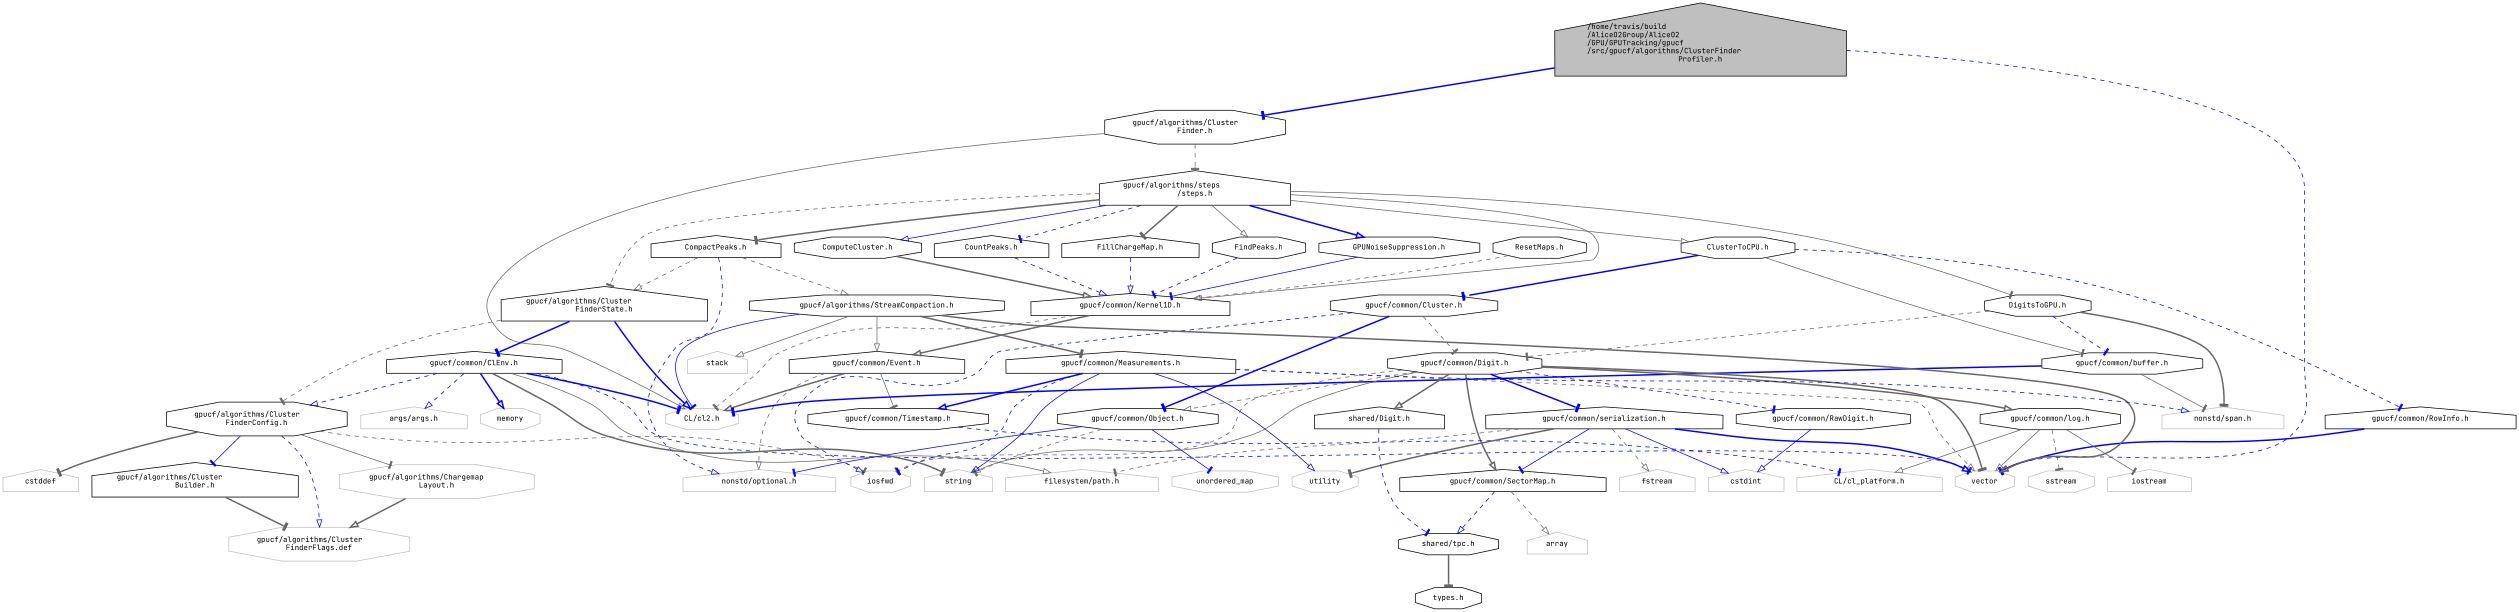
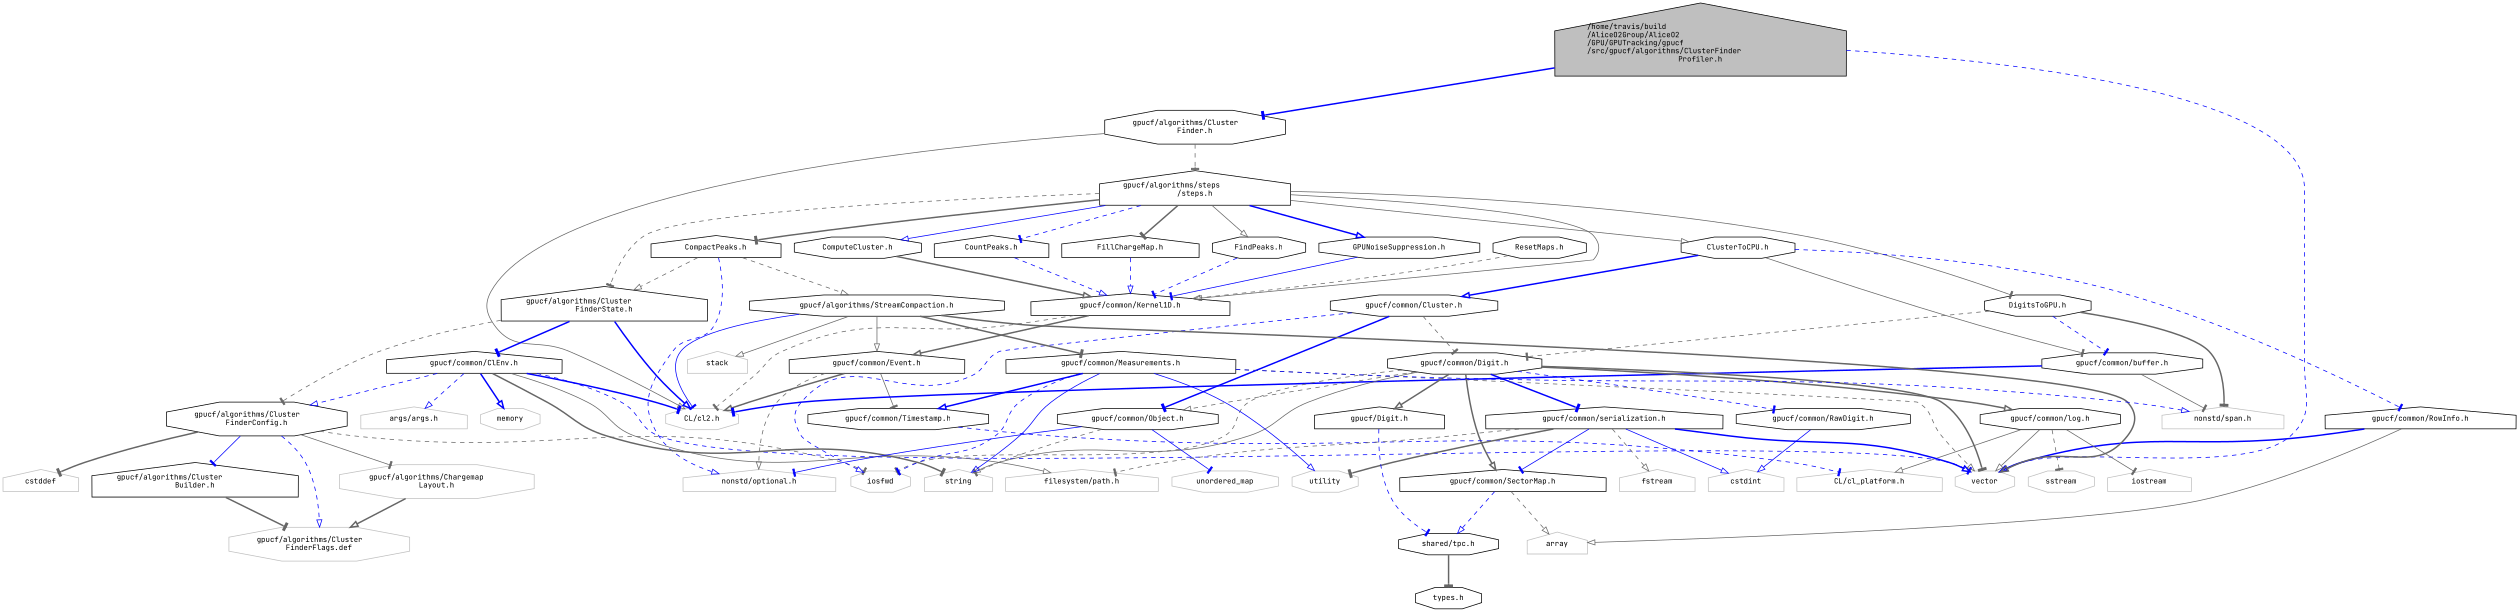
  digraph {
    fontname="JetBrains Mono"
    node [color=black fontname="JetBrains Mono" fontsize=10 shape=house]
    edge [arrowhead=tee color=gray40 fontname="JetBrains Mono" fontsize=10 labelfontname=Helvetica labelfontsize=10 style=dashed]
    n1 [fillcolor=grey75 fontcolor=black height=0.2 label="/home/travis/build\l/AliceO2Group/AliceO2\l/GPU/GPUTracking/gpucf\l/src/gpucf/algorithms/ClusterFinder\lProfiler.h" style=filled width=0.4]
    n2 [height=0.2 label="gpucf/algorithms/Cluster\lFinder.h" shape=octagon width=0.4]
    n3 [color=grey75 height=0.2 label=vector shape=octagon width=0.4]
    n4 [height=0.2 label="gpucf/algorithms/steps\l/steps.h" width=0.4]
    n5 [color=grey75 height=0.2 label="CL/cl2.h" shape=octagon width=0.4]
    n6 [height=0.2 label="gpucf/algorithms/Cluster\lFinderState.h" width=0.4]
    n7 [height=0.2 label="gpucf/common/Kernel1D.h" width=0.4]
    n8 [height=0.2 label="ClusterToCPU.h" shape=octagon width=0.4]
    n9 [height=0.2 label="CompactPeaks.h" width=0.4]
    n10 [height=0.2 label="ComputeCluster.h" shape=octagon width=0.4]
    n11 [height=0.2 label="CountPeaks.h" width=0.4]
    n12 [height=0.2 label="DigitsToGPU.h" shape=octagon width=0.4]
    n13 [height=0.2 label="FillChargeMap.h" width=0.4]
    n14 [height=0.2 label="FindPeaks.h" shape=octagon width=0.4]
    n15 [height=0.2 label="GPUNoiseSuppression.h" shape=octagon width=0.4]
    n16 [height=0.2 label="gpucf/algorithms/Cluster\lFinderConfig.h" shape=octagon width=0.4]
    n17 [height=0.2 label="gpucf/common/ClEnv.h" width=0.4]
    n18 [height=0.2 label="gpucf/common/Event.h" width=0.4]
    n19 [height=0.2 label="gpucf/common/buffer.h" shape=octagon width=0.4]
    n20 [height=0.2 label="gpucf/common/Cluster.h" shape=octagon width=0.4]
    n21 [height=0.2 label="gpucf/common/RowInfo.h" width=0.4]
    n22 [color=grey75 height=0.2 label="nonstd/optional.h" width=0.4]
    n23 [height=0.2 label="gpucf/algorithms/StreamCompaction.h" shape=octagon width=0.4]
    n24 [color=grey75 height=0.2 label="nonstd/span.h" width=0.4]
    n25 [height=0.2 label="gpucf/common/Digit.h" shape=octagon width=0.4]
    n26 [height=0.2 label="ResetMaps.h" shape=octagon width=0.4]
    n27 [color=grey75 height=0.2 label="gpucf/algorithms/Chargemap\lLayout.h" shape=octagon width=0.4]
    n28 [color=grey75 height=0.2 label="gpucf/algorithms/Cluster\lFinderFlags.def" shape=octagon width=0.4]
    n29 [height=0.2 label="gpucf/algorithms/Cluster\lBuilder.h" width=0.4]
    n30 [color=grey75 height=0.2 label=cstddef width=0.4]
    n31 [color=grey75 height=0.2 label=iosfwd shape=octagon width=0.4]
    n32 [color=grey75 height=0.2 label="args/args.h" width=0.4]
    n33 [color=grey75 height=0.2 label="filesystem/path.h" width=0.4]
    n34 [color=grey75 height=0.2 label=memory shape=octagon width=0.4]
    n35 [color=grey75 height=0.2 label=string width=0.4]
    n36 [height=0.2 label="gpucf/common/Timestamp.h" shape=octagon width=0.4]
    n37 [color=grey75 height=0.2 label="CL/cl_platform.h" width=0.4]
    n38 [height=0.2 label="gpucf/common/Object.h" shape=octagon width=0.4]
    n39 [height=0.2 label="gpucf/common/log.h" shape=octagon width=0.4]
    n40 [color=grey75 height=0.2 label=iostream width=0.4]
    n41 [color=grey75 height=0.2 label=sstream shape=octagon width=0.4]
    n42 [color=grey75 height=0.2 label=array width=0.4]
    n43 [height=0.2 label="gpucf/common/RawDigit.h" shape=octagon width=0.4]
    n44 [height=0.2 label="gpucf/common/SectorMap.h" width=0.4]
    n45 [height=0.2 label="gpucf/common/serialization.h" width=0.4]
-   n46 [height=0.2 label="shared/Digit.h" width=0.4]
+   n46 [height=0.2 label="gpucf/Digit.h" width=0.4]
    n47 [color=grey75 height=0.2 label=unordered_map shape=octagon width=0.4]
    n48 [color=grey75 height=0.2 label=cstdint width=0.4]
    n49 [height=0.2 label="shared/tpc.h" shape=octagon width=0.4]
    n50 [color=grey75 height=0.2 label=fstream width=0.4]
    n51 [color=grey75 height=0.2 label=utility shape=octagon width=0.4]
    n52 [height=0.2 label="types.h" shape=octagon width=0.4]
    n53 [height=0.2 label="gpucf/common/Measurements.h" width=0.4]
    n54 [color=grey75 height=0.2 label=stack width=0.4]
    n1 -> n2 [color=blue style=bold]
    n1 -> n3 [arrowhead=onormal color=blue]
    n2 -> n4
    n2 -> n5 [arrowhead=onormal style=solid]
    n4 -> n6
    n4 -> n7 [arrowhead=onormal style=solid]
    n4 -> n8 [arrowhead=onormal style=solid]
    n4 -> n9 [style=bold]
    n4 -> n10 [arrowhead=onormal color=blue style=solid]
    n4 -> n11 [color=blue]
    n4 -> n12 [style=solid]
    n4 -> n13 [style=bold]
    n4 -> n14 [arrowhead=onormal style=solid]
    n4 -> n15 [arrowhead=onormal color=blue style=bold]
    n6 -> n5 [arrowhead=onormal color=blue style=bold]
    n6 -> n16
    n6 -> n17 [color=blue style=bold]
    n7 -> n5
    n7 -> n18 [arrowhead=onormal style=bold]
    n8 -> n19 [style=solid]
-   n8 -> n20 [color=blue style=bold]
+   n8 -> n20 [arrowhead=onormal color=blue style=bold]
    n8 -> n21 [color=blue]
    n9 -> n6 [arrowhead=onormal]
    n9 -> n22 [arrowhead=onormal color=blue]
    n9 -> n23 [arrowhead=onormal]
    n10 -> n7 [arrowhead=onormal style=bold]
    n11 -> n7 [arrowhead=onormal color=blue]
    n12 -> n19 [color=blue]
    n12 -> n24 [style=bold]
    n12 -> n25
    n13 -> n7 [arrowhead=onormal color=blue]
    n14 -> n7 [color=blue]
    n15 -> n7 [color=blue style=solid]
    n16 -> n27 [style=solid]
    n16 -> n28 [arrowhead=onormal color=blue]
    n16 -> n29 [color=blue style=solid]
    n16 -> n30 [style=bold]
    n16 -> n31
    n17 -> n3 [color=blue]
    n17 -> n5 [color=blue style=bold]
    n17 -> n16 [arrowhead=onormal color=blue]
    n17 -> n32 [arrowhead=onormal color=blue]
    n17 -> n33 [arrowhead=onormal style=solid]
    n17 -> n34 [arrowhead=onormal color=blue style=bold]
    n17 -> n35 [style=bold]
    n18 -> n5 [arrowhead=onormal style=bold]
    n18 -> n22 [arrowhead=onormal]
    n18 -> n36 [style=solid]
    n19 -> n5 [color=blue style=bold]
    n19 -> n24 [style=solid]
    n20 -> n25
    n20 -> n31 [arrowhead=onormal color=blue]
    n20 -> n38 [color=blue style=bold]
-   n21 -> n3 [color=blue style=bold]
+   n21 -> n3 [arrowhead=onormal color=blue style=bold]
+   n21 -> n42 [arrowhead=onormal style=solid]
    n23 -> n3 [arrowhead=onormal style=bold]
    n23 -> n5 [color=blue style=solid]
    n23 -> n18 [arrowhead=onormal style=solid]
    n23 -> n53 [style=bold]
    n23 -> n54 [arrowhead=onormal style=solid]
    n25 -> n3 [style=bold]
    n25 -> n31
    n25 -> n35 [arrowhead=onormal style=solid]
    n25 -> n38 [arrowhead=onormal]
    n25 -> n39 [arrowhead=onormal style=bold]
    n25 -> n43 [color=blue]
    n25 -> n44 [arrowhead=onormal style=bold]
    n25 -> n45 [color=blue style=bold]
    n25 -> n46 [arrowhead=onormal style=bold]
    n26 -> n7 [arrowhead=onormal]
    n27 -> n28 [arrowhead=onormal style=bold]
    n29 -> n28 [style=bold]
    n36 -> n37 [color=blue]
    n38 -> n22 [color=blue style=solid]
    n38 -> n35
    n38 -> n47 [color=blue style=solid]
    n39 -> n3 [arrowhead=onormal style=solid]
    n39 -> n37 [arrowhead=onormal style=solid]
    n39 -> n40 [style=solid]
    n39 -> n41
    n43 -> n48 [arrowhead=onormal color=blue style=solid]
    n44 -> n42 [arrowhead=onormal]
    n44 -> n49 [arrowhead=onormal color=blue]
    n45 -> n3 [arrowhead=onormal color=blue style=bold]
    n45 -> n33
    n45 -> n44 [color=blue style=solid]
    n45 -> n48 [arrowhead=onormal color=blue style=solid]
    n45 -> n50 [arrowhead=onormal]
    n45 -> n51 [style=bold]
    n46 -> n49 [color=blue]
    n49 -> n52 [style=bold]
    n53 -> n3 [arrowhead=onormal]
    n53 -> n24 [arrowhead=onormal color=blue]
    n53 -> n31 [color=blue]
    n53 -> n35 [arrowhead=onormal color=blue style=solid]
    n53 -> n36 [arrowhead=onormal color=blue style=bold]
    n53 -> n51 [arrowhead=onormal color=blue style=solid]
  }
